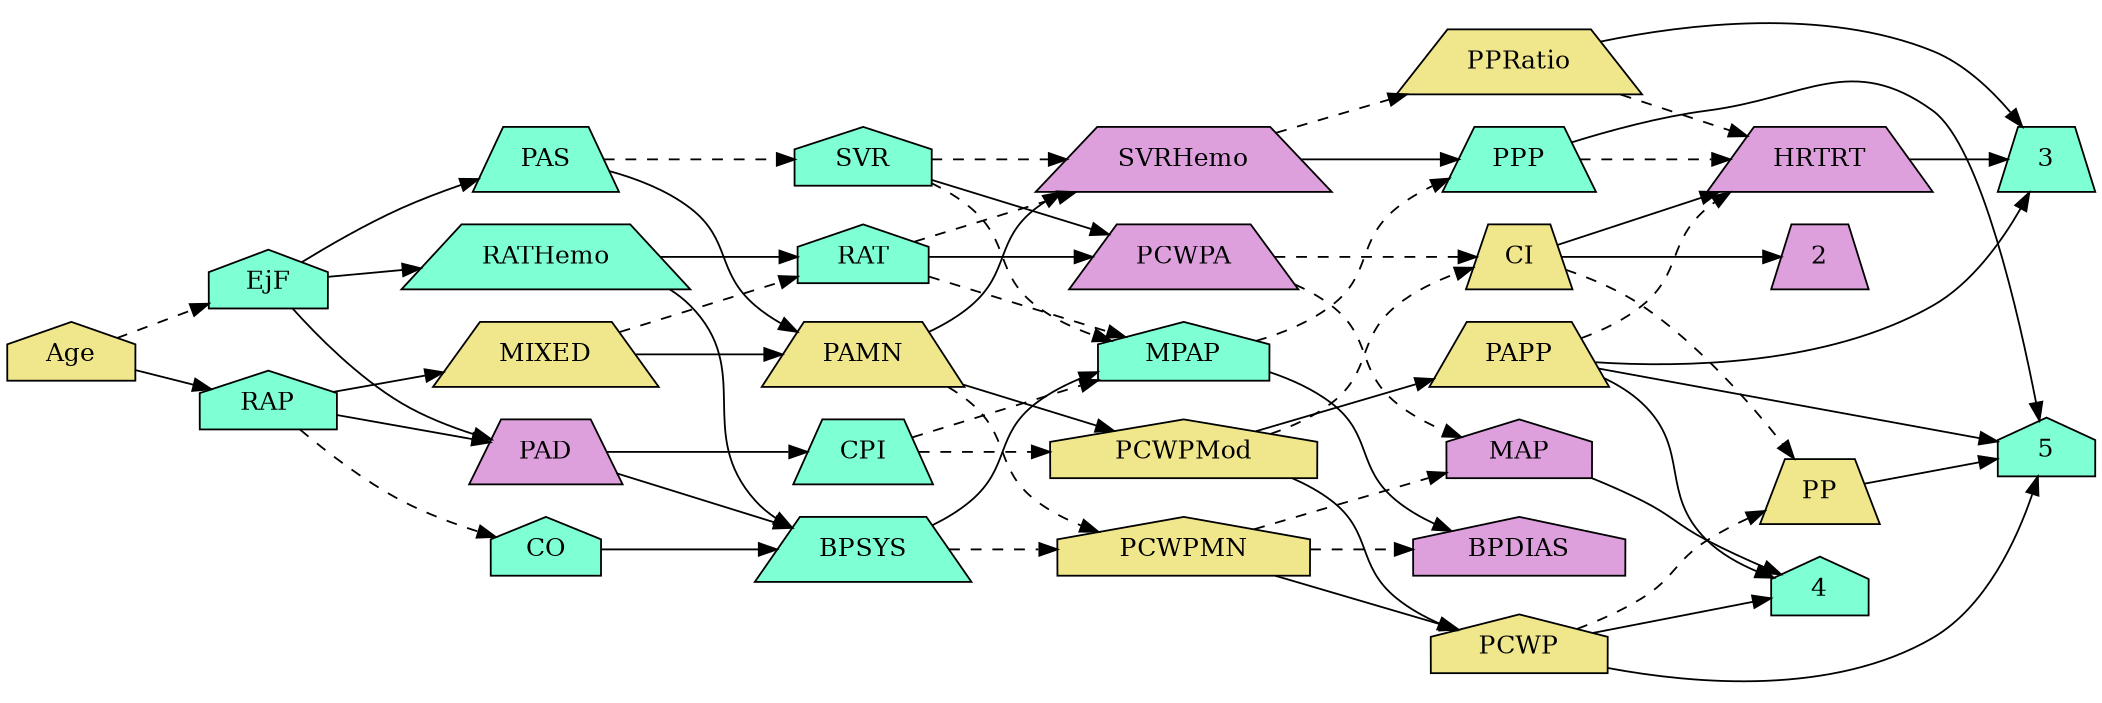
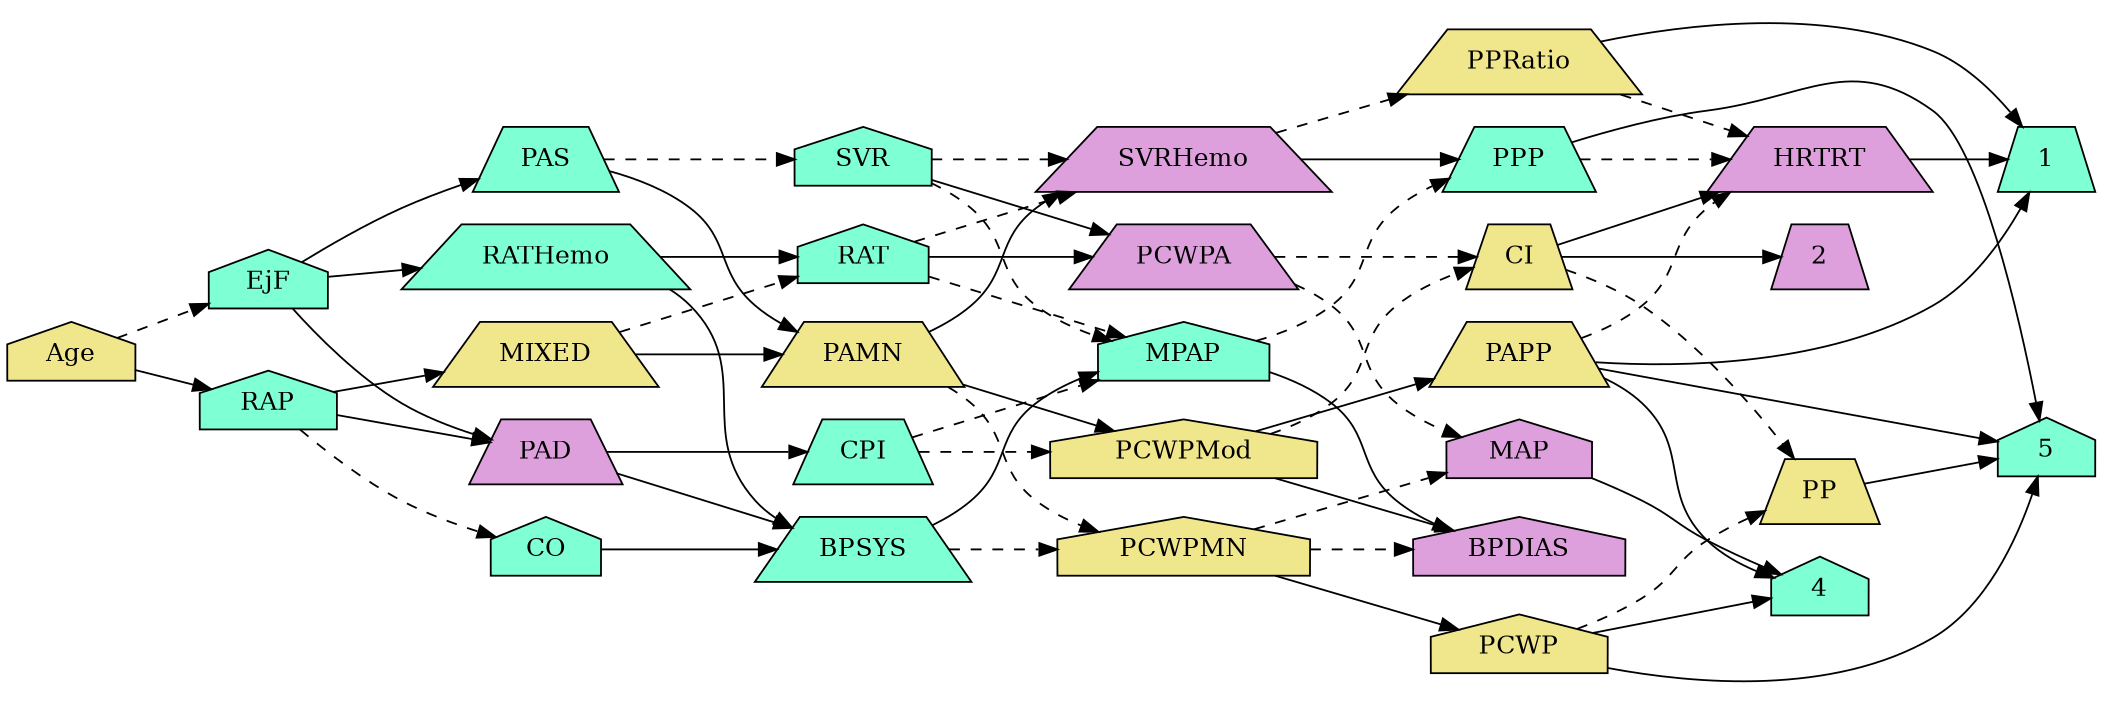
  strict digraph {
    rankdir=LR
    node [fillcolor=aquamarine shape=trapezium style=filled]
    edge [style=solid]
-   1 [height=0.5 width=0.75 label=3]
+   1 [height=0.5 width=0.75]
    2 [fillcolor=plum height=0.5 width=0.75]
    4 [height=0.5 shape=house width=0.75]
    5 [height=0.5 shape=house width=0.75]
    Age [fillcolor=khaki height=0.5 shape=house width=0.75]
    EjF [height=0.5 shape=house width=0.75]
    RAP [height=0.5 shape=house width=0.77632]
    PAD [fillcolor=plum height=0.5 width=0.79437]
    PAS [height=0.5 width=0.75]
    RATHemo [height=0.5 width=1.3721]
    MIXED [fillcolor=khaki height=0.5 width=1.1193]
    CO [height=0.5 shape=house width=0.75]
    BPSYS [height=0.5 width=1.0471]
    CPI [height=0.5 width=0.75]
    PAMN [fillcolor=khaki height=0.5 width=1.011]
    SVR [height=0.5 shape=house width=0.77632]
    RAT [height=0.5 shape=house width=0.75827]
    PCWPMN [fillcolor=khaki height=0.5 shape=house width=1.3902]
    MPAP [height=0.5 shape=house width=0.97491]
    PCWPMod [fillcolor=khaki height=0.5 shape=house width=1.4443]
    SVRHemo [fillcolor=plum height=0.5 width=1.3902]
    PCWPA [fillcolor=plum height=0.5 width=1.1555]
    BPDIAS [fillcolor=plum height=0.5 shape=house width=1.1735]
    PCWP [fillcolor=khaki height=0.5 shape=house width=0.97491]
    MAP [fillcolor=plum height=0.5 shape=house width=0.84854]
    CI [fillcolor=khaki height=0.5 width=0.75]
    PAPP [fillcolor=khaki height=0.5 width=0.88464]
    PPP [height=0.5 width=0.75]
    PPRatio [fillcolor=khaki height=0.5 width=1.1013]
    HRTRT [fillcolor=plum height=0.5 width=1.1013]
    PP [fillcolor=khaki height=0.5 width=0.75]
    Age -> EjF [style=dashed]
    Age -> RAP
    EjF -> PAD
    EjF -> PAS
    EjF -> RATHemo
    RAP -> PAD
    RAP -> MIXED
    RAP -> CO [style=dashed]
    PAD -> BPSYS
    PAD -> CPI
    PAS -> PAMN
    PAS -> SVR [style=dashed]
    RATHemo -> BPSYS
    RATHemo -> RAT
    MIXED -> PAMN
    MIXED -> RAT [style=dashed]
    CO -> BPSYS
    BPSYS -> PCWPMN [style=dashed]
    BPSYS -> MPAP
    CPI -> MPAP [style=dashed]
    CPI -> PCWPMod [style=dashed]
    PAMN -> PCWPMN [style=dashed]
    PAMN -> PCWPMod
    PAMN -> SVRHemo
    SVR -> MPAP [style=dashed]
    SVR -> SVRHemo [style=dashed]
    SVR -> PCWPA
    RAT -> MPAP [style=dashed]
    RAT -> SVRHemo [style=dashed]
    RAT -> PCWPA
    PCWPMN -> BPDIAS [style=dashed]
    PCWPMN -> PCWP
    PCWPMN -> MAP [style=dashed]
    MPAP -> BPDIAS
    MPAP -> PPP [style=dashed]
-   PCWPMod -> PCWP
+   PCWPMod -> BPDIAS
    PCWPMod -> CI [style=dashed]
    PCWPMod -> PAPP
    SVRHemo -> PPP
    SVRHemo -> PPRatio [style=dashed]
    PCWPA -> MAP [style=dashed]
    PCWPA -> CI [style=dashed]
    PCWP -> 4
    PCWP -> 5
    PCWP -> PP [style=dashed]
    MAP -> 4
    CI -> 2
    CI -> HRTRT
    CI -> PP [style=dashed]
    PAPP -> 1
    PAPP -> 4
    PAPP -> 5
    PAPP -> HRTRT [style=dashed]
    PPP -> 5
    PPP -> HRTRT [style=dashed]
    PPRatio -> 1
    PPRatio -> HRTRT [style=dashed]
    HRTRT -> 1
    PP -> 5
  }
